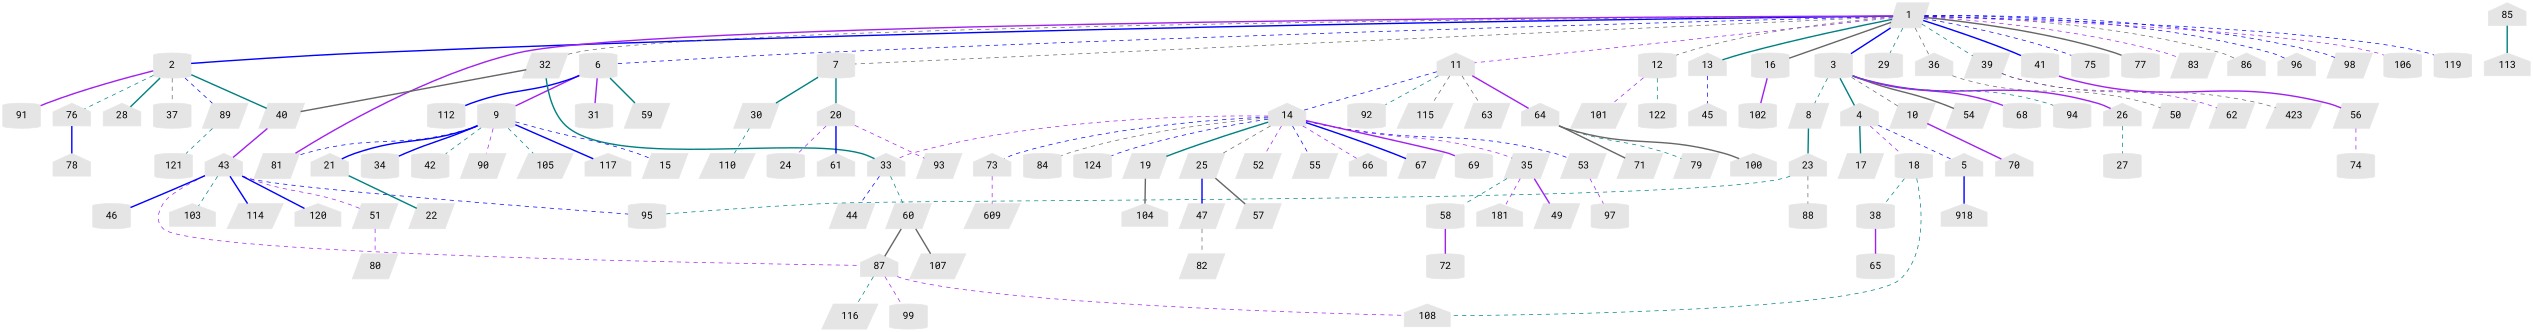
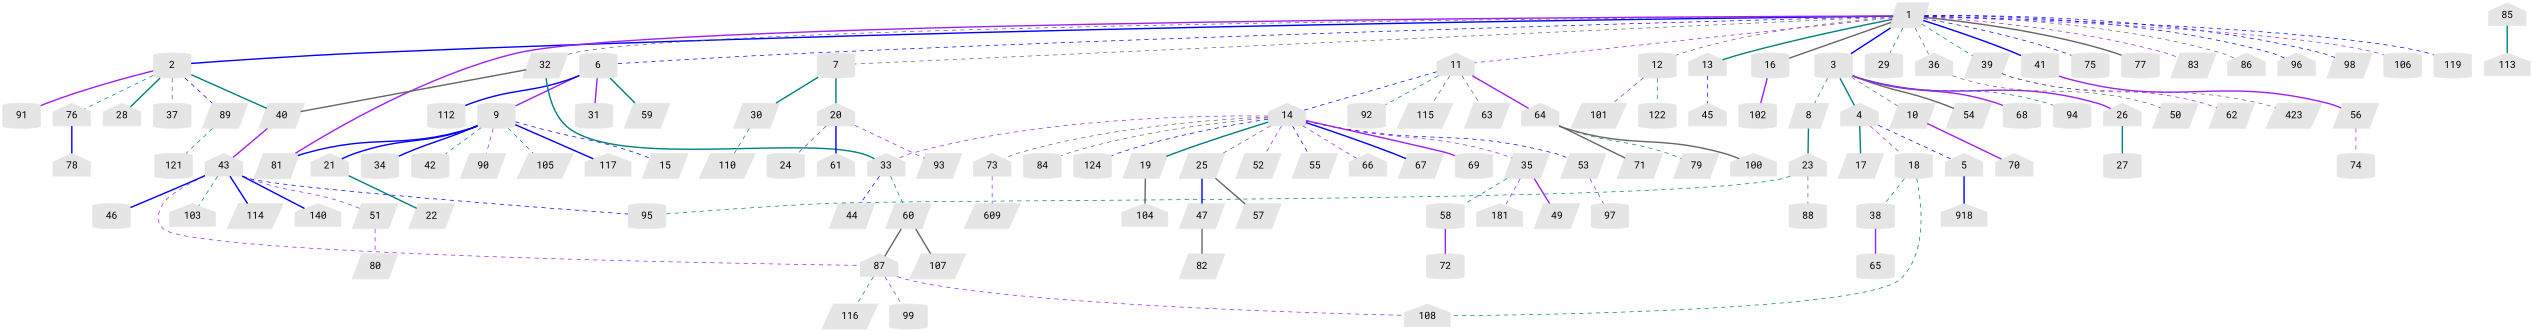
  graph {
    fontname="Roboto Mono"
    node [color=gray90 fontname="Roboto Mono" shape=parallelogram style=filled]
    edge [color=purple fontname="Roboto Mono" style=dashed]
    2 [shape=cylinder]
    1
    3 [shape=cylinder]
    6 [shape=cylinder]
    7 [shape=cylinder]
    11 [shape=house]
    12 [shape=cylinder]
    13 [shape=house]
    16 [shape=cylinder]
    29 [shape=cylinder]
    32
    36 [shape=house]
    39
    41 [shape=cylinder]
    75 [shape=cylinder]
    77 [shape=cylinder]
    81
    83
    86 [shape=house]
    96 [shape=house]
    98
    106 [shape=cylinder]
    119 [shape=cylinder]
    28 [shape=house]
    37 [shape=cylinder]
    40
    76 [shape=house]
    89
    91 [shape=cylinder]
    4 [shape=house]
    8
    10
    26 [shape=house]
    54
    68 [shape=cylinder]
    94 [shape=cylinder]
    9 [shape=cylinder]
    31 [shape=cylinder]
    59
    112 [shape=cylinder]
    20 [shape=house]
    30
    14 [shape=house]
    63
    64 [shape=house]
    92 [shape=cylinder]
    115
    101
    122 [shape=cylinder]
    45 [shape=house]
    102 [shape=cylinder]
    33 [shape=house]
    50
    62
    n55 [label=423]
    56
    43 [shape=house]
    78 [shape=house]
    121 [shape=cylinder]
    5 [shape=house]
    17
    18 [shape=cylinder]
    23 [shape=house]
    70 [shape=house]
    27 [shape=cylinder]
    n66 [label=918 shape=house]
    38 [shape=cylinder]
    108 [shape=house]
    15
    21 [shape=house]
    34 [shape=cylinder]
    42 [shape=cylinder]
    90
    105
    117 [shape=house]
    24 [shape=cylinder]
    61 [shape=house]
    93
    110
    88 [shape=cylinder]
    95 [shape=cylinder]
    22
    19
    25
    35
    52
    53
    55
    66 [shape=house]
    67
    69 [shape=cylinder]
    73 [shape=house]
    84 [shape=cylinder]
    124 [shape=cylinder]
    71
    79
    100 [shape=house]
    104 [shape=house]
    47
    57
    44
    60
    49
    58 [shape=cylinder]
    n105 [label=181 shape=house]
    97 [shape=cylinder]
    n107 [label=609]
    65 [shape=cylinder]
    82
    87 [shape=house]
    107
    72 [shape=cylinder]
    46 [shape=cylinder]
    51
    103 [shape=house]
    114
-   120 [shape=house]
+   120 [shape=house label=140]
    74 [shape=cylinder]
    80
    99 [shape=cylinder]
    116
    85 [shape=house]
    113 [shape=house]
    2 -- 28 [color=teal style=bold]
    2 -- 37 [color=gray40]
    2 -- 40 [color=teal style=bold]
    2 -- 76 [color=teal]
    2 -- 89 [color=blue]
    2 -- 91 [style=bold]
    1 -- 2 [color=blue style=bold]
    1 -- 3 [color=blue style=bold]
    1 -- 6 [color=blue]
    1 -- 7 [color=gray40]
    1 -- 11
    1 -- 12 [color=gray40]
    1 -- 13 [color=teal style=bold]
    1 -- 16 [color=gray40 style=bold]
    1 -- 29 [color=teal]
    1 -- 32 [color=gray40]
    1 -- 36 [color=gray40]
    1 -- 39 [color=teal]
    1 -- 41 [color=blue style=bold]
    1 -- 75 [color=blue]
    1 -- 77 [color=gray40 style=bold]
    1 -- 81 [style=bold]
    1 -- 83
    1 -- 86 [color=gray40]
    1 -- 96 [color=blue]
    1 -- 98 [color=blue]
    1 -- 106
    1 -- 119 [color=blue]
    3 -- 4 [color=teal style=bold]
    3 -- 8 [color=teal]
    3 -- 10 [color=gray40]
    3 -- 26 [style=bold]
    3 -- 54 [color=gray40 style=bold]
    3 -- 68 [style=bold]
    3 -- 94 [color=teal]
    6 -- 9 [style=bold]
    6 -- 31 [style=bold]
    6 -- 59 [color=teal style=bold]
    6 -- 112 [color=blue style=bold]
    7 -- 20 [color=teal style=bold]
    7 -- 30 [color=teal style=bold]
    11 -- 14 [color=blue]
    11 -- 63 [color=gray40]
    11 -- 64 [style=bold]
    11 -- 92 [color=teal]
    11 -- 115 [color=gray40]
    12 -- 101
    12 -- 122 [color=teal]
    13 -- 45 [color=blue]
    16 -- 102 [style=bold]
    32 -- 40 [color=gray40 style=bold]
    32 -- 33 [color=teal style=bold]
    36 -- 50 [color=gray40]
    39 -- 62
    39 -- n55 [color=gray40]
    41 -- 56 [style=bold]
    40 -- 43 [style=bold]
    76 -- 78 [color=blue style=bold]
    89 -- 121 [color=teal]
    4 -- 5 [color=blue]
    4 -- 17 [color=teal style=bold]
    4 -- 18
    8 -- 23 [color=teal style=bold]
    10 -- 70 [style=bold]
-   26 -- 27 [color=teal]
-   9 -- 81 [color=blue]
+   26 -- 27 [color=teal style=bold]
+   9 -- 81 [color=blue style=bold]
    9 -- 15 [color=blue]
    9 -- 21 [color=blue style=bold]
    9 -- 34 [color=blue style=bold]
    9 -- 42 [color=teal]
    9 -- 90
    9 -- 105 [color=teal]
    9 -- 117 [color=blue style=bold]
    20 -- 24
    20 -- 61 [color=blue style=bold]
    20 -- 93
    30 -- 110 [color=teal]
    14 -- 33
    14 -- 19 [color=teal style=bold]
    14 -- 25 [color=gray40]
    14 -- 35
    14 -- 52
    14 -- 53 [color=blue]
    14 -- 55 [color=blue]
    14 -- 66
    14 -- 67 [color=blue style=bold]
    14 -- 69 [style=bold]
-   14 -- 73 [color=blue]
+   14 -- 73 [color=gray40]
    14 -- 84 [color=gray40]
    14 -- 124 [color=blue]
    64 -- 71 [color=gray40 style=bold]
    64 -- 79 [color=teal]
    64 -- 100 [color=gray40 style=bold]
    33 -- 44 [color=blue]
    33 -- 60 [color=teal]
    56 -- 74
    43 -- 95 [color=blue]
    43 -- 87
    43 -- 46 [color=blue style=bold]
    43 -- 51
    43 -- 103 [color=teal]
    43 -- 114 [color=blue style=bold]
    43 -- 120 [color=blue style=bold]
    5 -- n66 [color=blue style=bold]
    18 -- 38 [color=teal]
    18 -- 108 [color=teal]
    23 -- 88 [color=gray40]
    23 -- 95 [color=teal]
    38 -- 65 [style=bold]
    21 -- 22 [color=teal style=bold]
    19 -- 104 [color=gray40 style=bold]
    25 -- 47 [color=blue style=bold]
    25 -- 57 [color=gray40 style=bold]
    35 -- 49 [style=bold]
    35 -- 58 [color=teal]
    35 -- n105
    53 -- 97
    73 -- n107
-   47 -- 82 [color=gray40]
+   47 -- 82 [color=gray40 style=bold]
    60 -- 87 [color=gray40 style=bold]
    60 -- 107 [color=gray40 style=bold]
    58 -- 72 [style=bold]
    87 -- 108
    87 -- 99
    87 -- 116 [color=teal]
    51 -- 80
    85 -- 113 [color=teal style=bold]
  }
